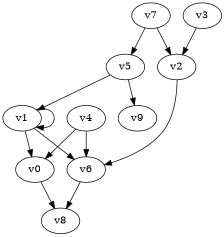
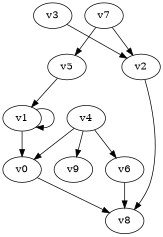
  digraph {
    node [player=1]
    v0
    v8
    v5 [player=0]
    v1
    v6
    v2 [player=0]
    v3
    v4 [player=0]
    v9 [player=0]
    v7 [player=0]
    v0 -> v8
    v5 -> v1
    v1 -> v0
    v1 -> v1
-   v1 -> v6
    v6 -> v8
-   v2 -> v6
+   v2 -> v8
    v3 -> v2 [constraint="t < 10"]
    v4 -> v0
    v4 -> v6
-   v5 -> v9
+   v4 -> v9
    v7 -> v5
    v7 -> v2
  }
